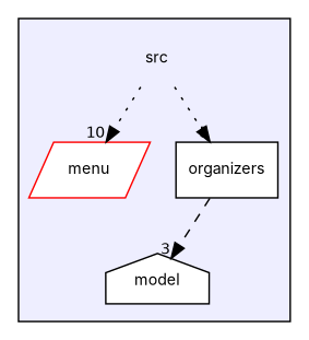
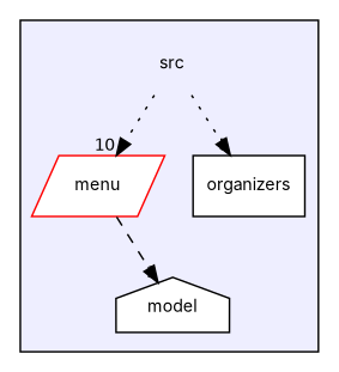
  digraph {
    compound=true
    fontname=Inter
    node [fontname=Inter fontsize=10 fillcolor=white style=filled]
    edge [fontname=Inter labeldistance=1.5 labelfontname=Helvetica labelfontsize=10 style=dotted]
    n1 [label=src shape=plaintext fillcolor="" style=""]
    n2 [color=red label=menu shape=parallelogram]
    n3 [label=model shape=house]
    n4 [label=organizers shape=box]
    subgraph cluster_1 {
      bgcolor="#eeeeff"
      pencolor=black
      n1
      n2
      n3
      n4
    }
    n1 -> n2 [headlabel=10]
    n1 -> n4 [headlabel=5]
-   n4 -> n3 [headlabel=3 style=dashed]
+   n2 -> n3 [headlabel=3 style=dashed]
  }
